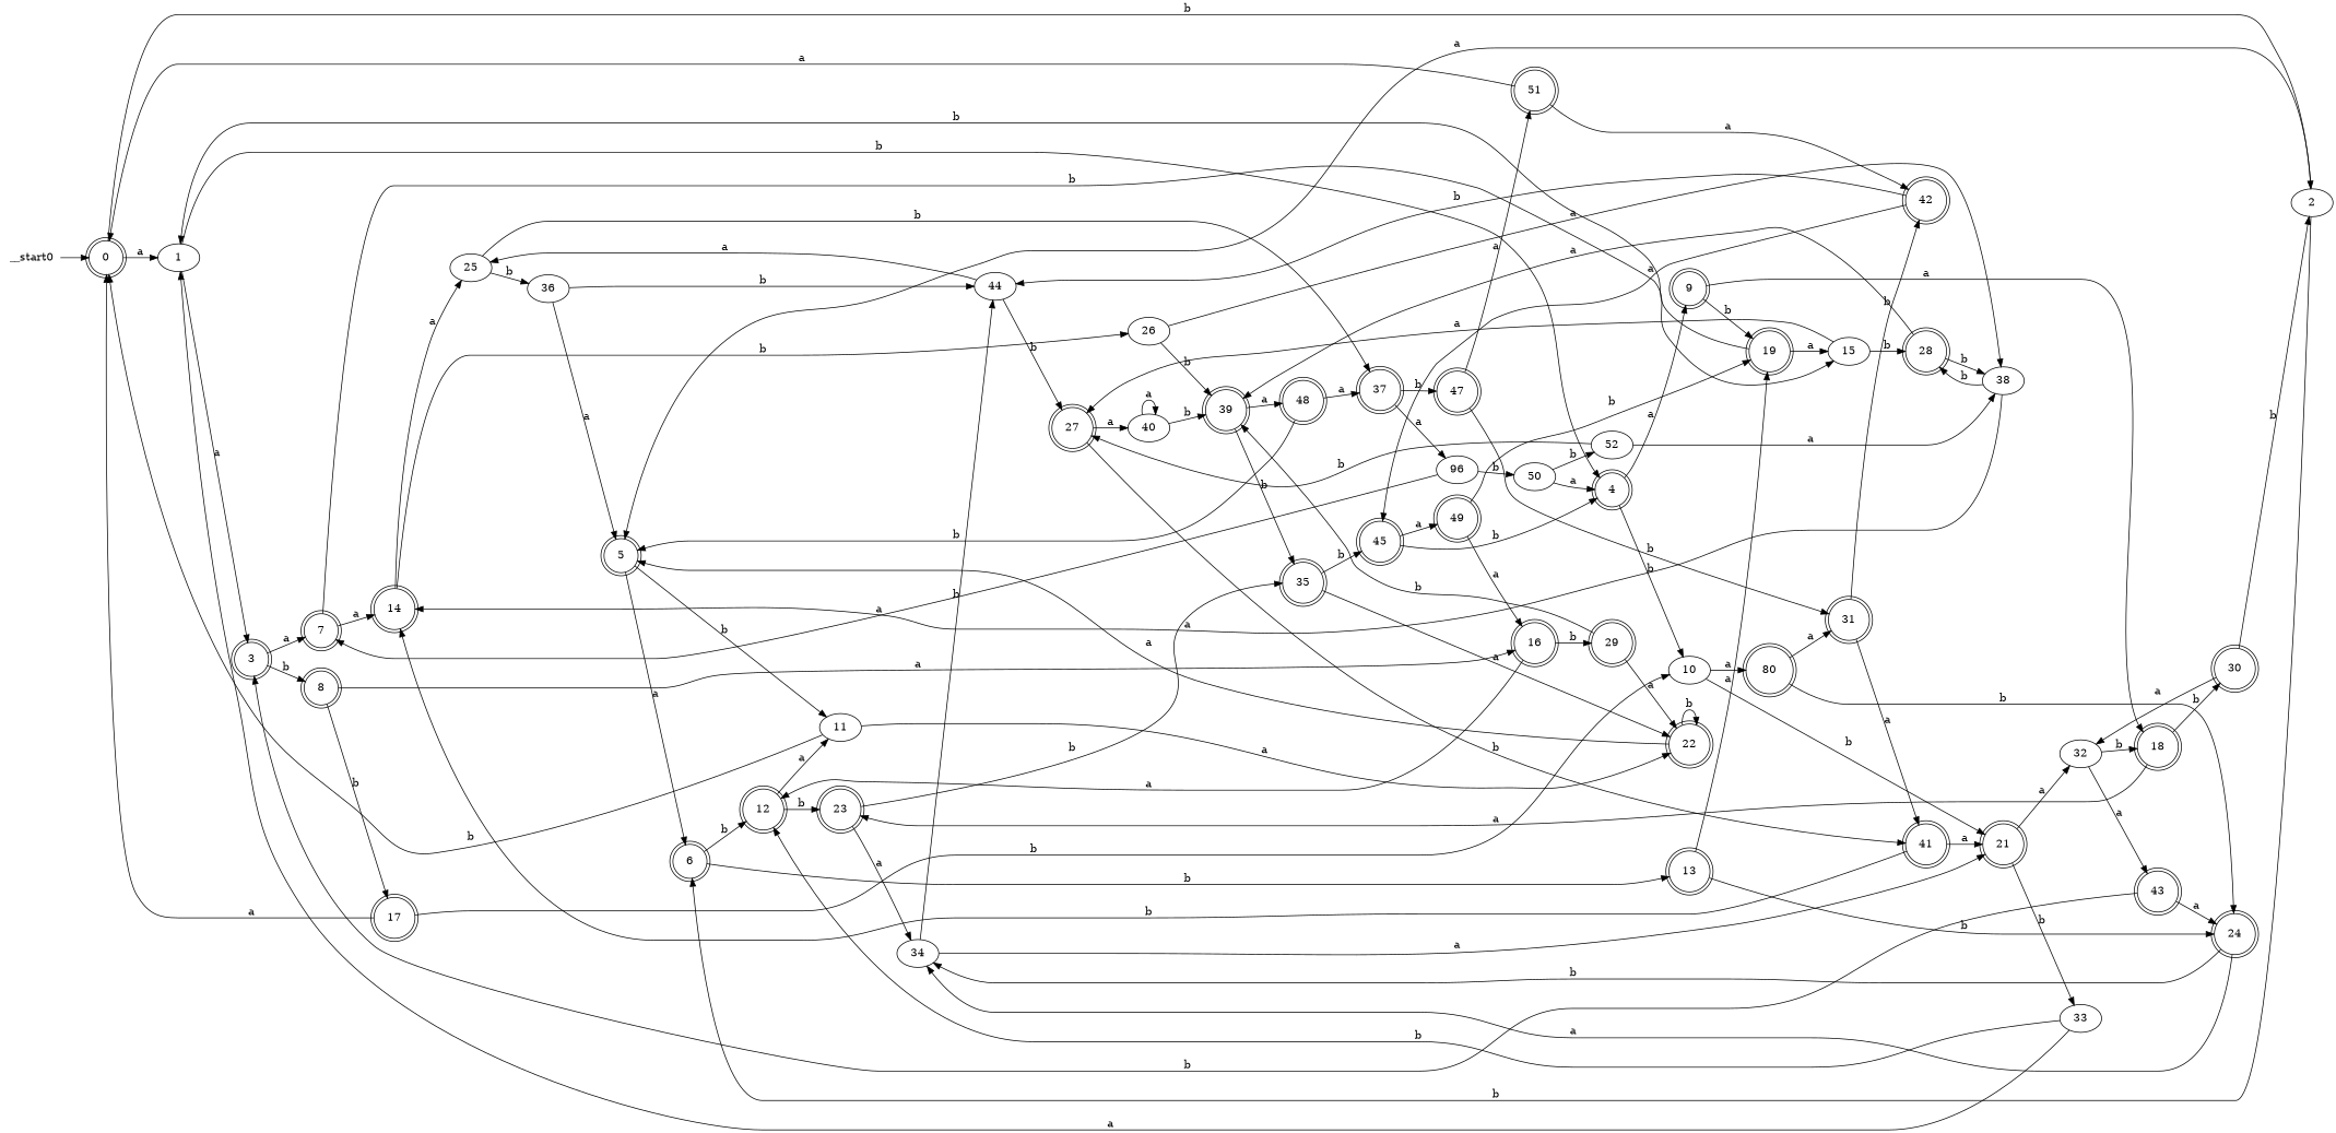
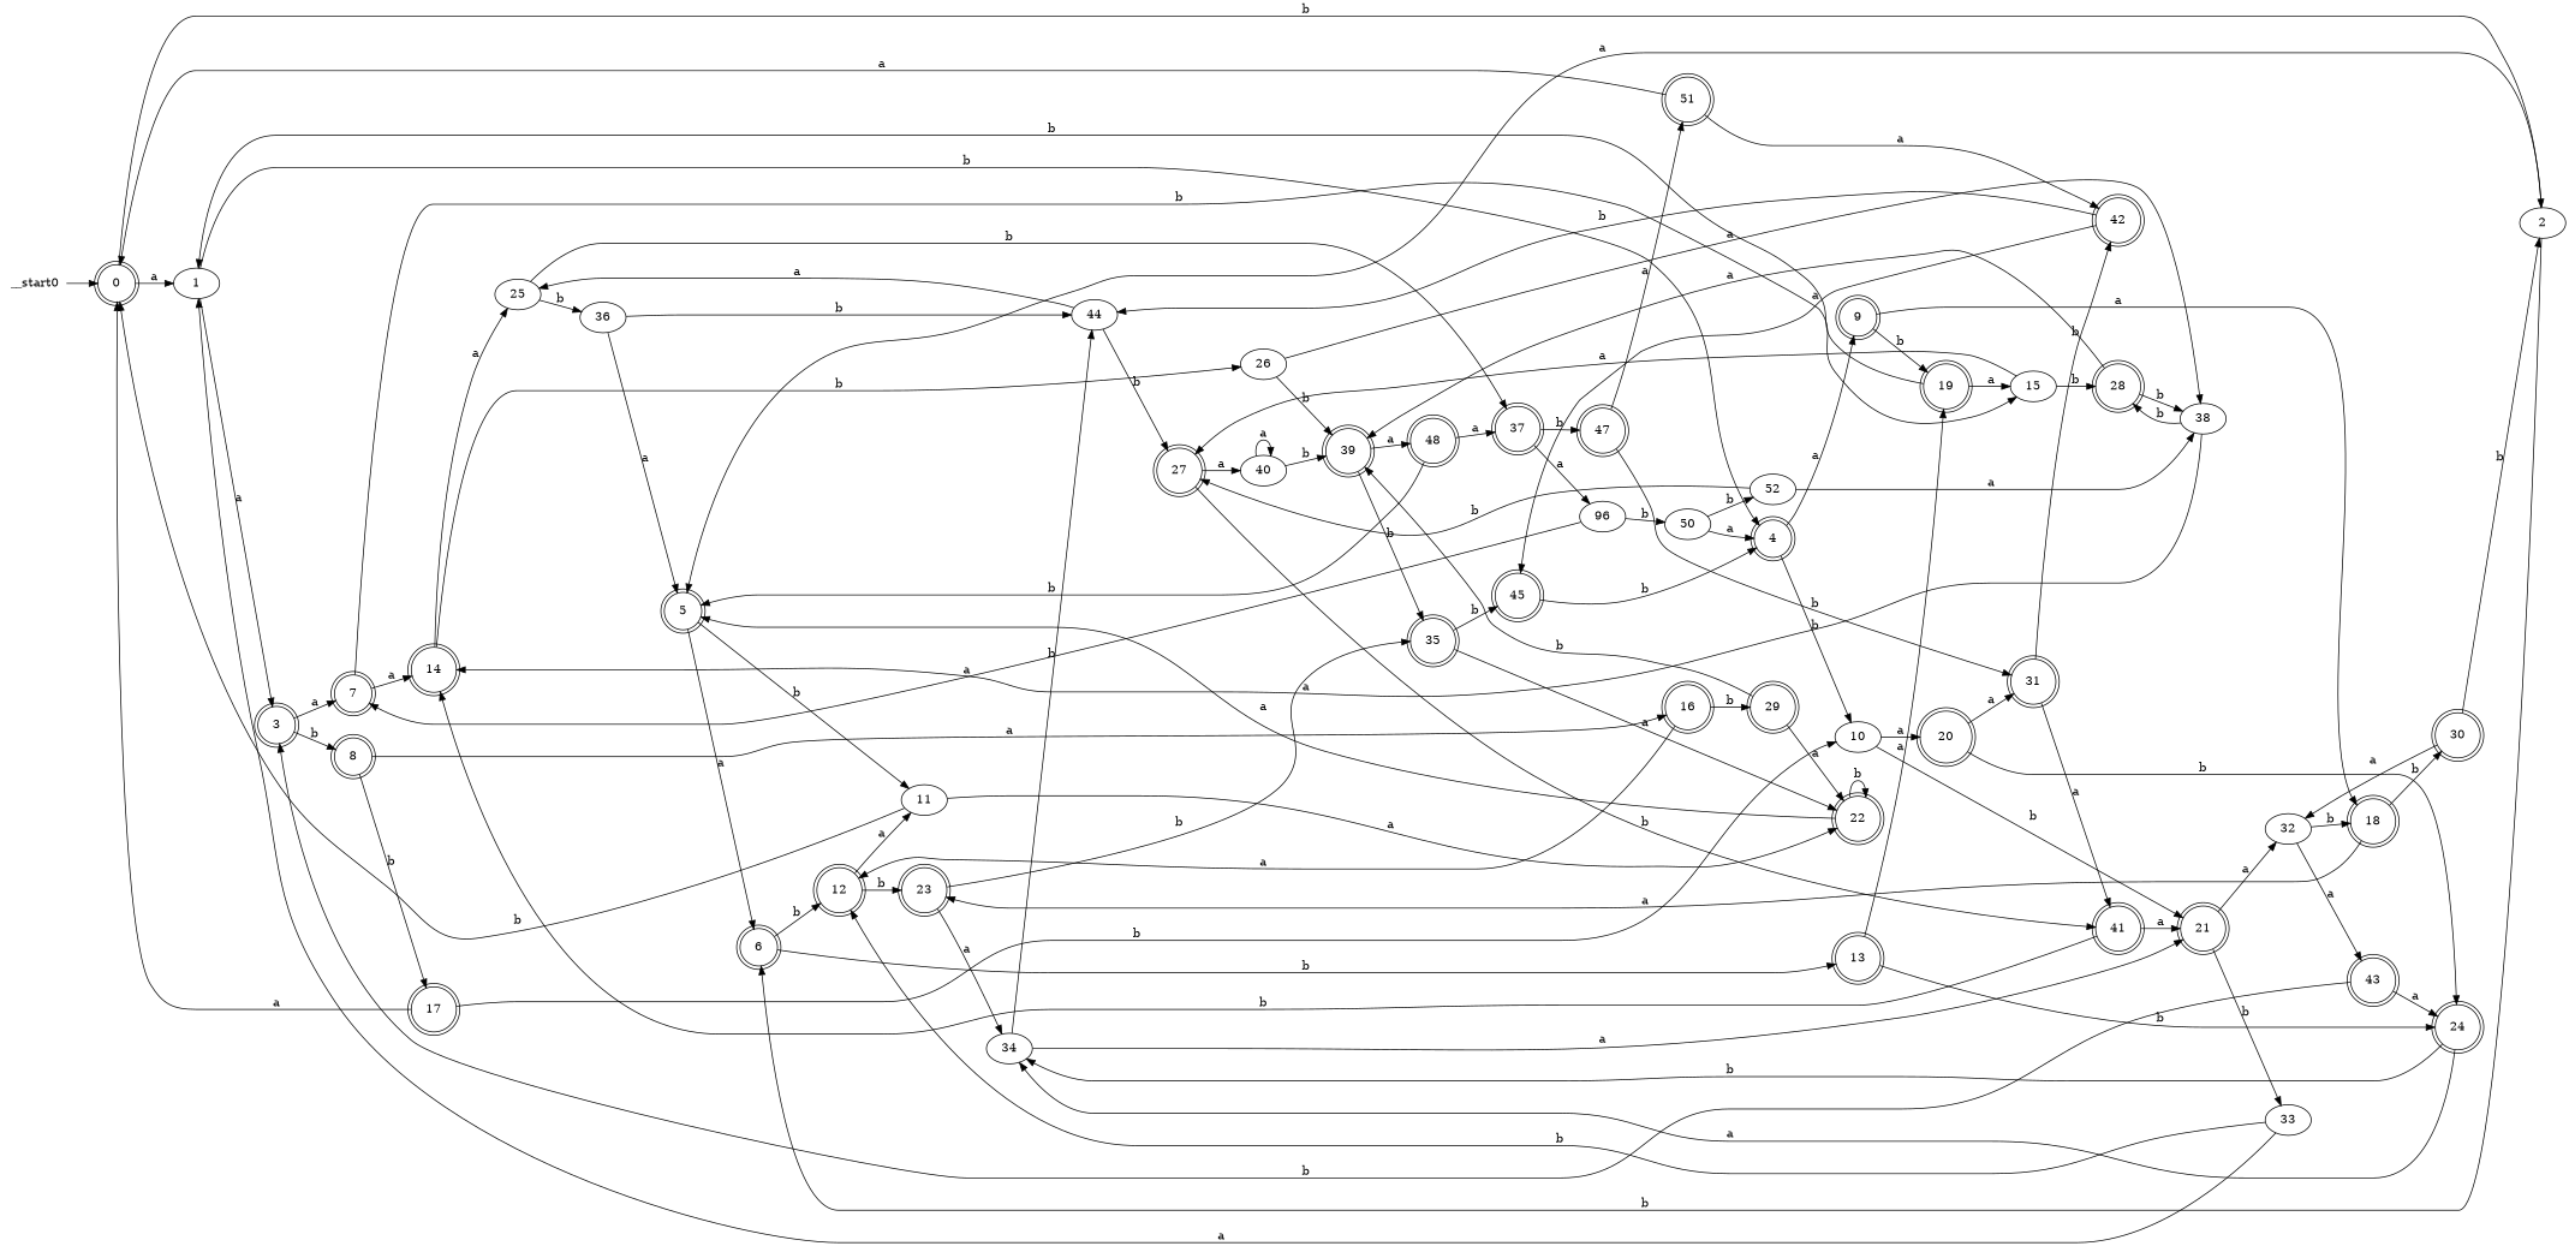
  digraph {
    rankdir=LR
    node [shape=doublecircle]
    __start0 [shape=none]
    0
    1 [shape=""]
    2 [shape=""]
    3
    4
    5
    6
    7
    8
    9
    10 [shape=""]
    11 [shape=""]
    12
    13
    14
    15 [shape=""]
    16
    17
    18
    19
-   20 [label=80]
+   20
    21
    22
    23
    24
    25 [shape=""]
    26 [shape=""]
    27
    28
    29
    30
    31
    32 [shape=""]
    33 [shape=""]
    34 [shape=""]
    35
    36 [shape=""]
    37
    38 [shape=""]
    39
    40 [shape=""]
    41
    42
    43
    44 [shape=""]
    45
    n48 [label=96 shape=""]
    47
    48
-   49
    50 [shape=""]
    51
    52 [shape=""]
    __start0 -> 0
    0 -> 1 [label=a]
    0 -> 2 [label=b]
    1 -> 3 [label=a]
    1 -> 4 [label=b]
    2 -> 5 [label=a]
    2 -> 6 [label=b]
    3 -> 7 [label=a]
    3 -> 8 [label=b]
    4 -> 9 [label=a]
    4 -> 10 [label=b]
    5 -> 6 [label=a]
    5 -> 11 [label=b]
    6 -> 12 [label=b]
    6 -> 13 [label=b]
    7 -> 14 [label=a]
    7 -> 15 [label=b]
    8 -> 16 [label=a]
    8 -> 17 [label=b]
    9 -> 18 [label=a]
    9 -> 19 [label=b]
    10 -> 20 [label=a]
    10 -> 21 [label=b]
    11 -> 0 [label=b]
    11 -> 22 [label=a]
    12 -> 11 [label=a]
    12 -> 23 [label=b]
    13 -> 19 [label=a]
    13 -> 24 [label=b]
    14 -> 25 [label=a]
    14 -> 26 [label=b]
    15 -> 27 [label=a]
    15 -> 28 [label=b]
    16 -> 12 [label=a]
    16 -> 29 [label=b]
    17 -> 0 [label=a]
    17 -> 10 [label=b]
    18 -> 23 [label=a]
    18 -> 30 [label=b]
    19 -> 1 [label=b]
    19 -> 15 [label=a]
    20 -> 24 [label=b]
    20 -> 31 [label=a]
    21 -> 32 [label=a]
    21 -> 33 [label=b]
    22 -> 5 [label=a]
    22 -> 22 [label=b]
    23 -> 34 [label=a]
    23 -> 35 [label=b]
    24 -> 34 [label=a]
    24 -> 34 [label=b]
    25 -> 36 [label=b]
    25 -> 37 [label=b]
    26 -> 38 [label=a]
    26 -> 39 [label=b]
    27 -> 40 [label=a]
    27 -> 41 [label=b]
    28 -> 38 [label=b]
    28 -> 39 [label=a]
    29 -> 22 [label=a]
    29 -> 39 [label=b]
    30 -> 2 [label=b]
    30 -> 32 [label=a]
    31 -> 41 [label=a]
    31 -> 42 [label=b]
    32 -> 18 [label=b]
    32 -> 43 [label=a]
    33 -> 1 [label=a]
    33 -> 12 [label=b]
    34 -> 21 [label=a]
    34 -> 44 [label=b]
    35 -> 22 [label=a]
    35 -> 45 [label=b]
    36 -> 5 [label=a]
    36 -> 44 [label=b]
    37 -> n48 [label=a]
    37 -> 47 [label=b]
    38 -> 14 [label=a]
    38 -> 28 [label=b]
    39 -> 35 [label=b]
    39 -> 48 [label=a]
    40 -> 39 [label=b]
    40 -> 40 [label=a]
    41 -> 14 [label=b]
    41 -> 21 [label=a]
    42 -> 44 [label=b]
    42 -> 45 [label=a]
    43 -> 3 [label=b]
    43 -> 24 [label=a]
    44 -> 25 [label=a]
    44 -> 27 [label=b]
    45 -> 4 [label=b]
-   45 -> 49 [label=a]
    n48 -> 7 [label=a]
    n48 -> 50 [label=b]
    47 -> 31 [label=b]
    47 -> 51 [label=a]
    48 -> 5 [label=b]
    48 -> 37 [label=a]
-   49 -> 16 [label=a]
-   49 -> 19 [label=b]
    50 -> 4 [label=a]
    50 -> 52 [label=b]
    51 -> 0 [label=a]
    51 -> 42 [label=a]
    52 -> 27 [label=b]
    52 -> 38 [label=a]
  }
